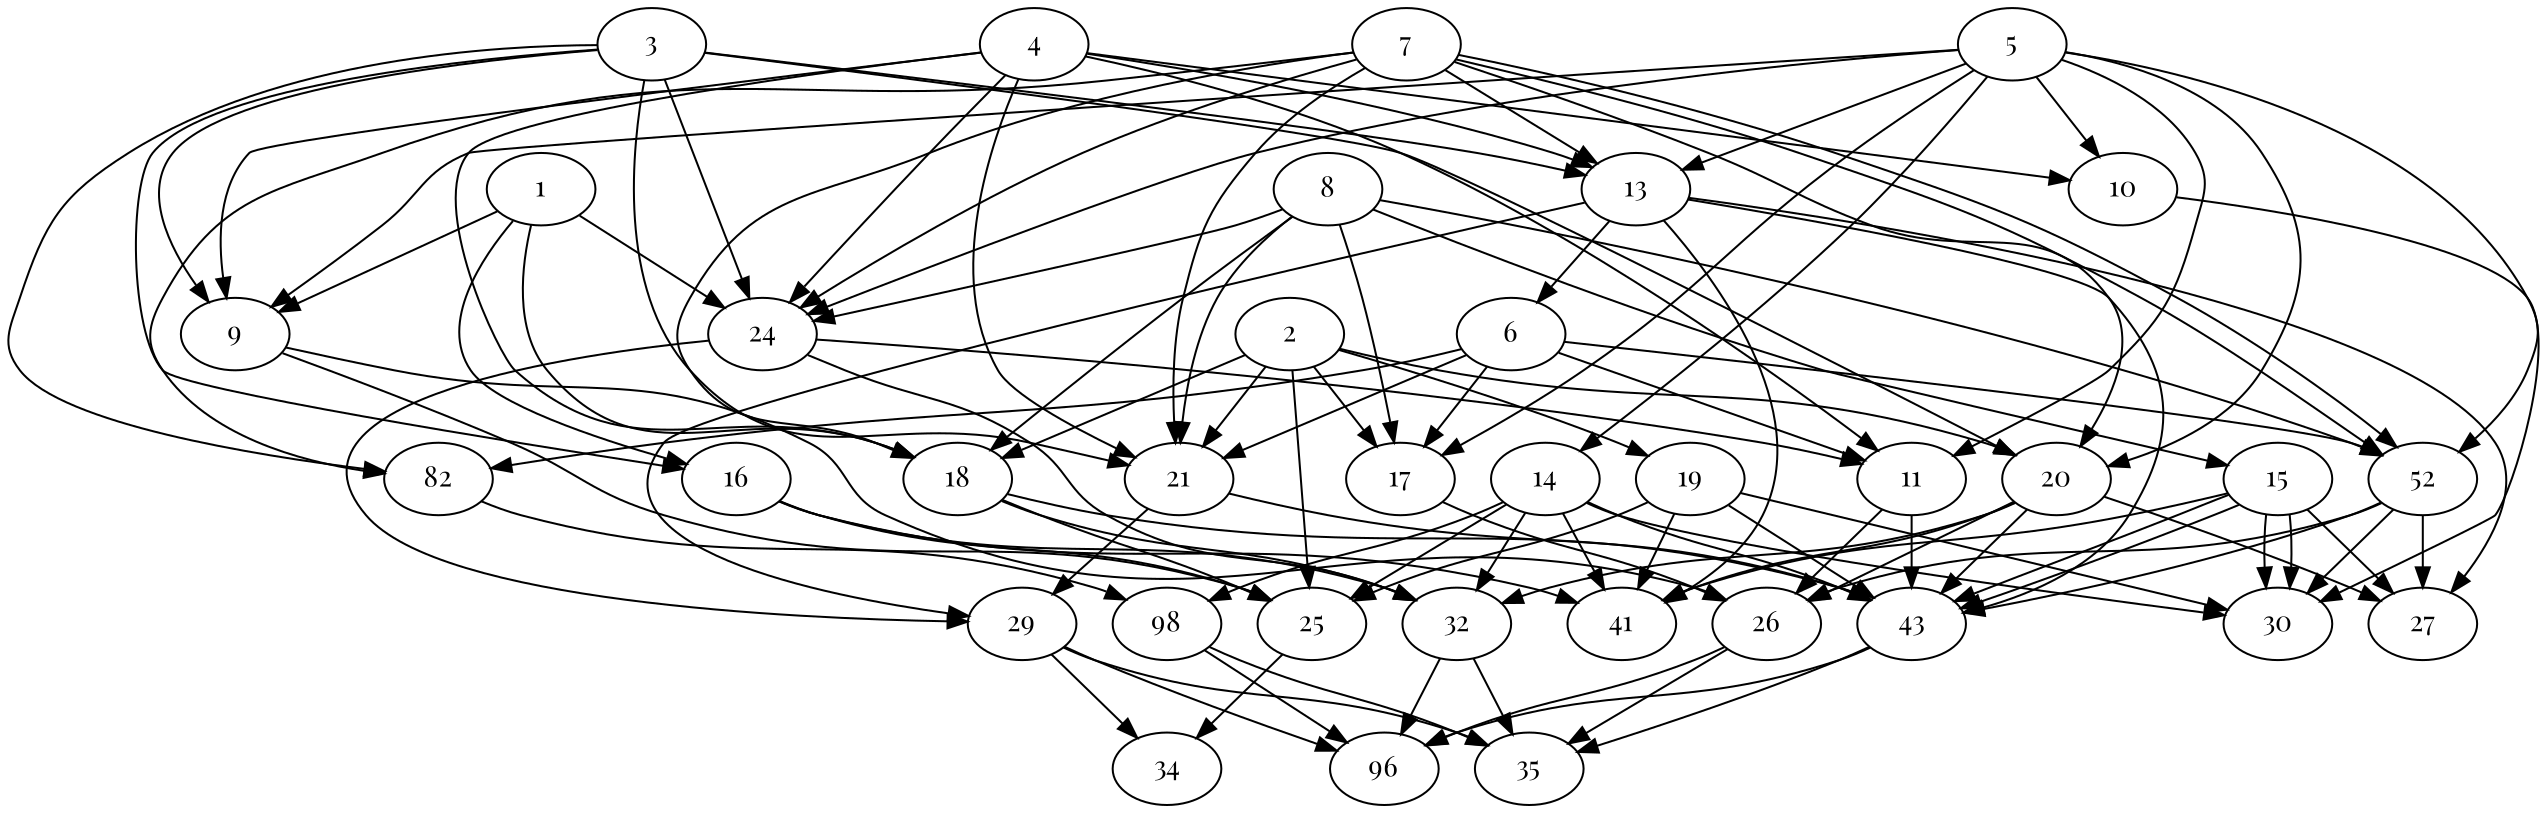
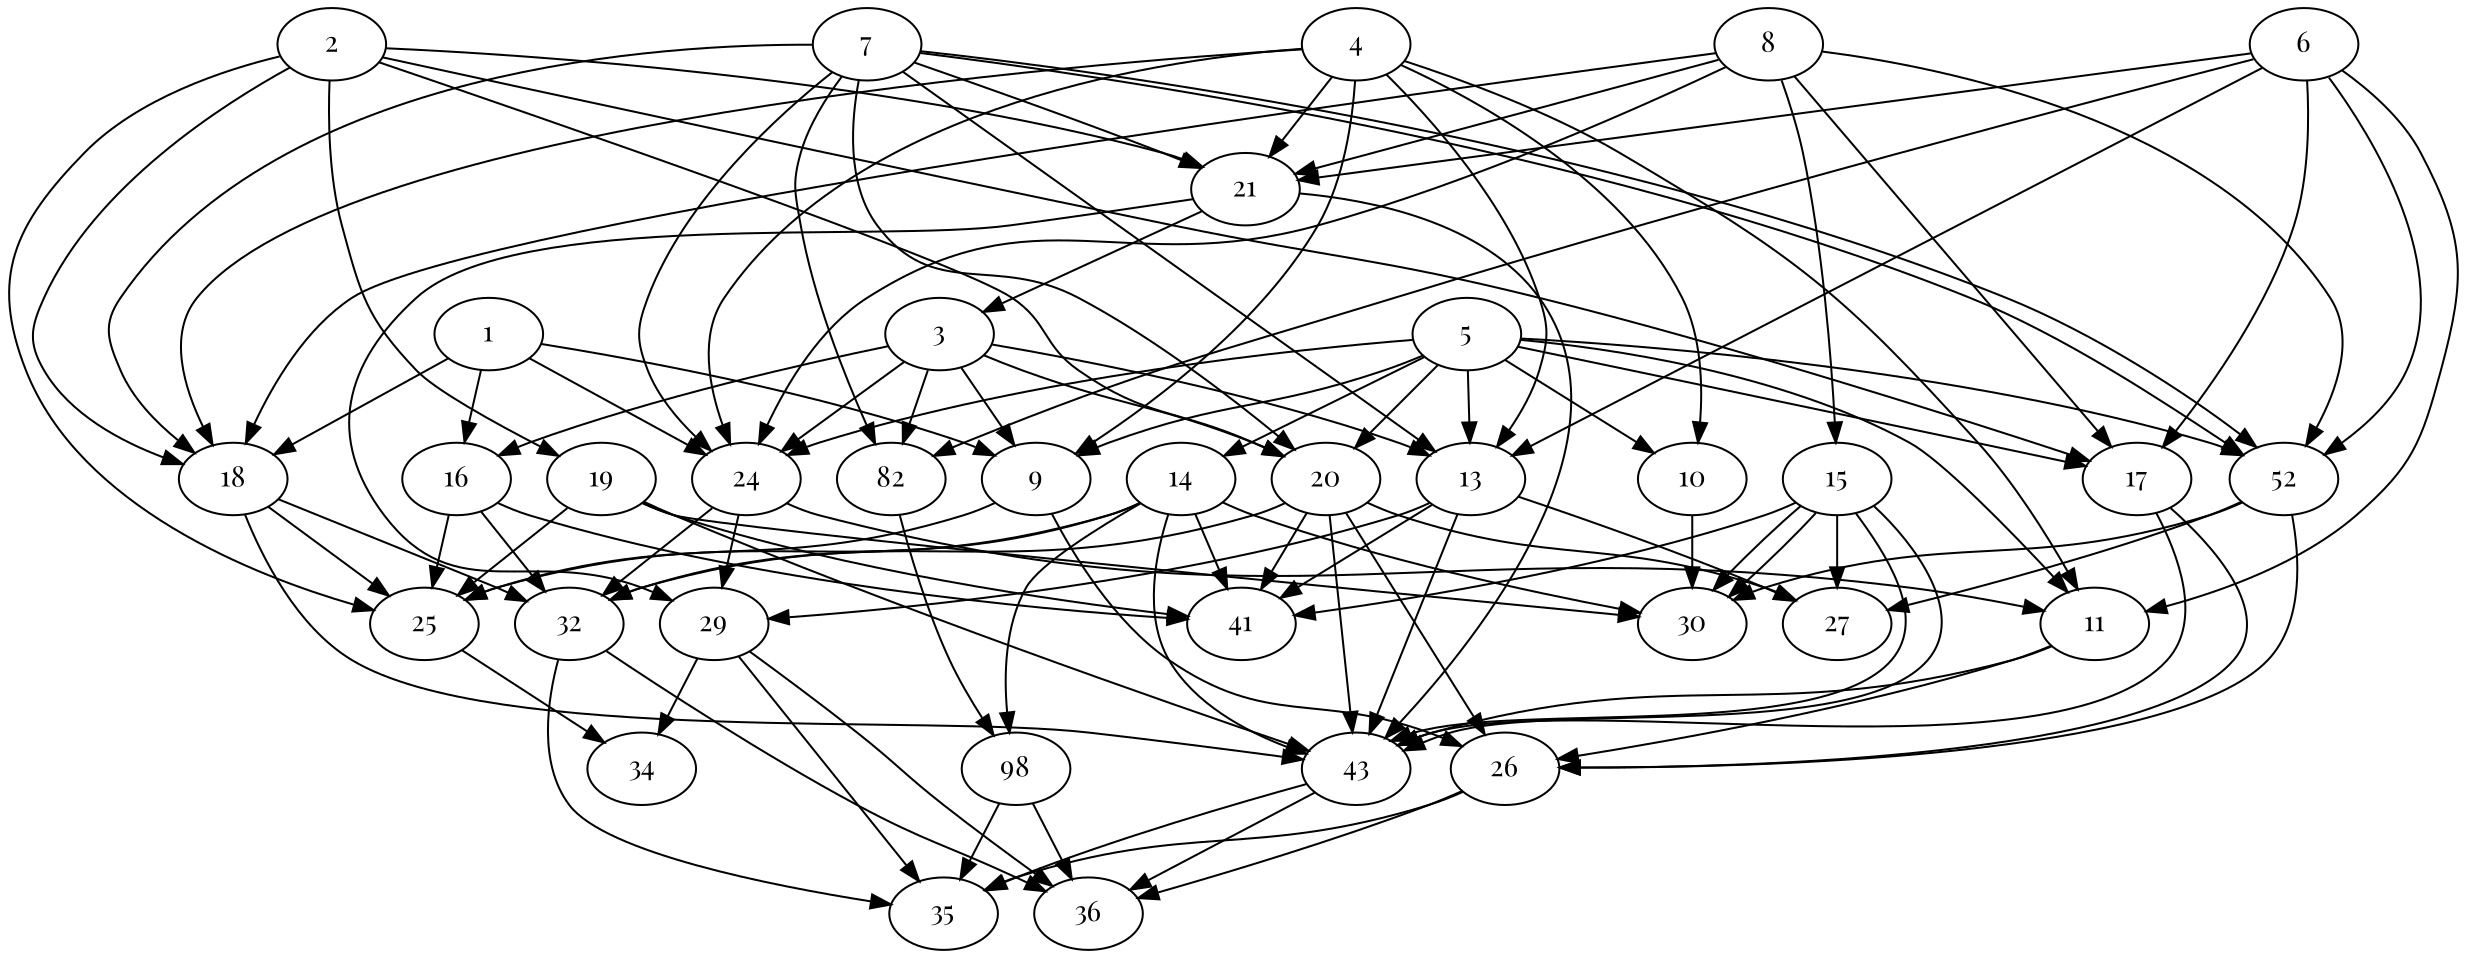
  digraph {
    fontname="Playfair Display"
    node [alpha=0.08 fontname="Playfair Display"]
    edge [fontname="Playfair Display"]
    1 [alpha=0.06 expect_size=53979484520448000000]
    9 [expect_size=2319423596422384]
    16 [expect_size=2733590892618308]
    18 [alpha=0.06 expect_size=618304404702904713216]
    24 [expect_size=27062040993053278208]
    25 [alpha=0.07 expect_size=37351650241401240]
    26 [alpha=0.15 expect_size=1521034951917568000]
    n8 [alpha=0.19 expect_size=1171900377776863051776 label=41]
    32 [alpha=0.00 expect_size=76274979316730691584]
    n10 [alpha=0.13 expect_size=978084771048388736 label=43]
    29 [alpha=0.02 expect_size=5862896724771745]
    11 [alpha=0.11 expect_size=870930448384000000000]
    34 [alpha=0.16 expect_size=236045757317505875968]
    35 [alpha=0.03 expect_size=686327949274962944]
-   36 [alpha=0.06 expect_size=240904406513619 label=96]
+   36 [alpha=0.06 expect_size=240904406513619]
    2 [alpha=0.20 expect_size=250400672034839744]
    17 [alpha=0.19 expect_size=42121667711852347392]
    19 [alpha=0.07 expect_size=27602192880879356]
    20 [alpha=0.05 expect_size=781249175114655727616]
    21 [alpha=0.04 expect_size=857939534574348288]
    30 [alpha=0.18 expect_size=256344218163690340352]
    27 [alpha=0.01 expect_size=347698189076928768]
    3 [alpha=0.17 expect_size=640118272560320896]
    13 [alpha=0.09 expect_size=727095699896080384]
    n25 [alpha=0.16 expect_size=1464981333428234354688 label=82]
    n26 [alpha=0.02 expect_size=14935027377386234 label=98]
    4 [alpha=0.11 expect_size=1533646403045926371328]
    10 [expect_size=1101276640192539656192]
    5 [alpha=0.19 expect_size=722033523988150912]
    n30 [alpha=0.04 expect_size=191495024946581536 label=52]
    14 [expect_size=424986313744774848]
    6 [alpha=0.07 expect_size=1726701295954791759872]
    7 [alpha=0.17 expect_size=33559019344195524]
    8 [expect_size=31504911432125775872]
    15 [alpha=0.03 expect_size=63436569946129968]
    1 -> 9
    1 -> 16
    1 -> 18
    1 -> 24
    9 -> 25
    9 -> 26
    16 -> 25
    16 -> n8
    16 -> 32
    18 -> 25
    18 -> 32
    18 -> n10
    24 -> 32
    24 -> 29
    24 -> 11
    25 -> 34
    26 -> 35
    26 -> 36
    32 -> 35
    32 -> 36
    n10 -> 35
    n10 -> 36
    29 -> 34
    29 -> 35
    29 -> 36
    11 -> 26
    11 -> n10
    2 -> 18
    2 -> 25
    2 -> 17
    2 -> 19
    2 -> 20
    2 -> 21
    17 -> 26
-   n30 -> n10
+   17 -> n10
    19 -> 25
    19 -> n8
    19 -> n10
    19 -> 30
    20 -> 26
    20 -> n8
    20 -> 32
    20 -> n10
    20 -> 27
    21 -> n10
    21 -> 29
    3 -> 9
    3 -> 16
    3 -> 24
    3 -> 20
-   3 -> 21
+   21 -> 3
    3 -> 13
    3 -> n25
    13 -> n8
    13 -> n10
    13 -> 29
    13 -> 27
    n25 -> n26
    n26 -> 35
    n26 -> 36
    4 -> 9
    4 -> 18
    4 -> 24
    4 -> 11
    4 -> 21
    4 -> 13
    4 -> 10
    10 -> 30
    5 -> 9
    5 -> 24
    5 -> 11
    5 -> 17
    5 -> 20
    5 -> 13
    5 -> 10
    5 -> n30
    5 -> 14
    n30 -> 26
    n30 -> 30
    n30 -> 27
    14 -> 25
    14 -> n8
    14 -> 32
    14 -> n10
    14 -> 30
    14 -> n26
    6 -> 11
    6 -> 17
    6 -> 21
-   13 -> 6
+   6 -> 13
    6 -> n25
    6 -> n30
    7 -> 18
    7 -> 24
    7 -> 20
    7 -> 21
    7 -> 13
    7 -> n25
    7 -> n30
    7 -> n30
    8 -> 18
    8 -> 24
    8 -> 17
    8 -> 21
    8 -> n30
    8 -> 15
    15 -> n8
    15 -> n10
    15 -> n10
    15 -> 30
    15 -> 30
    15 -> 27
  }
